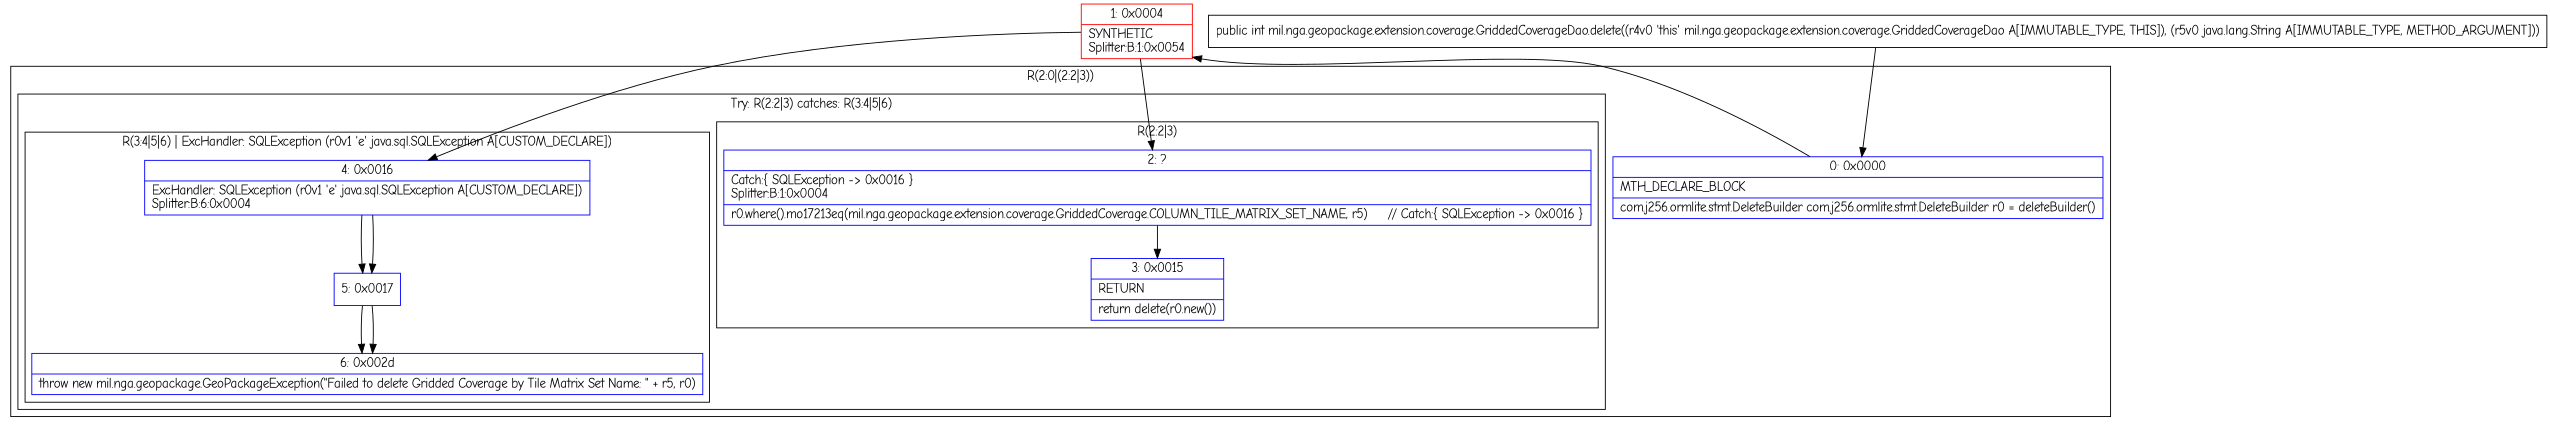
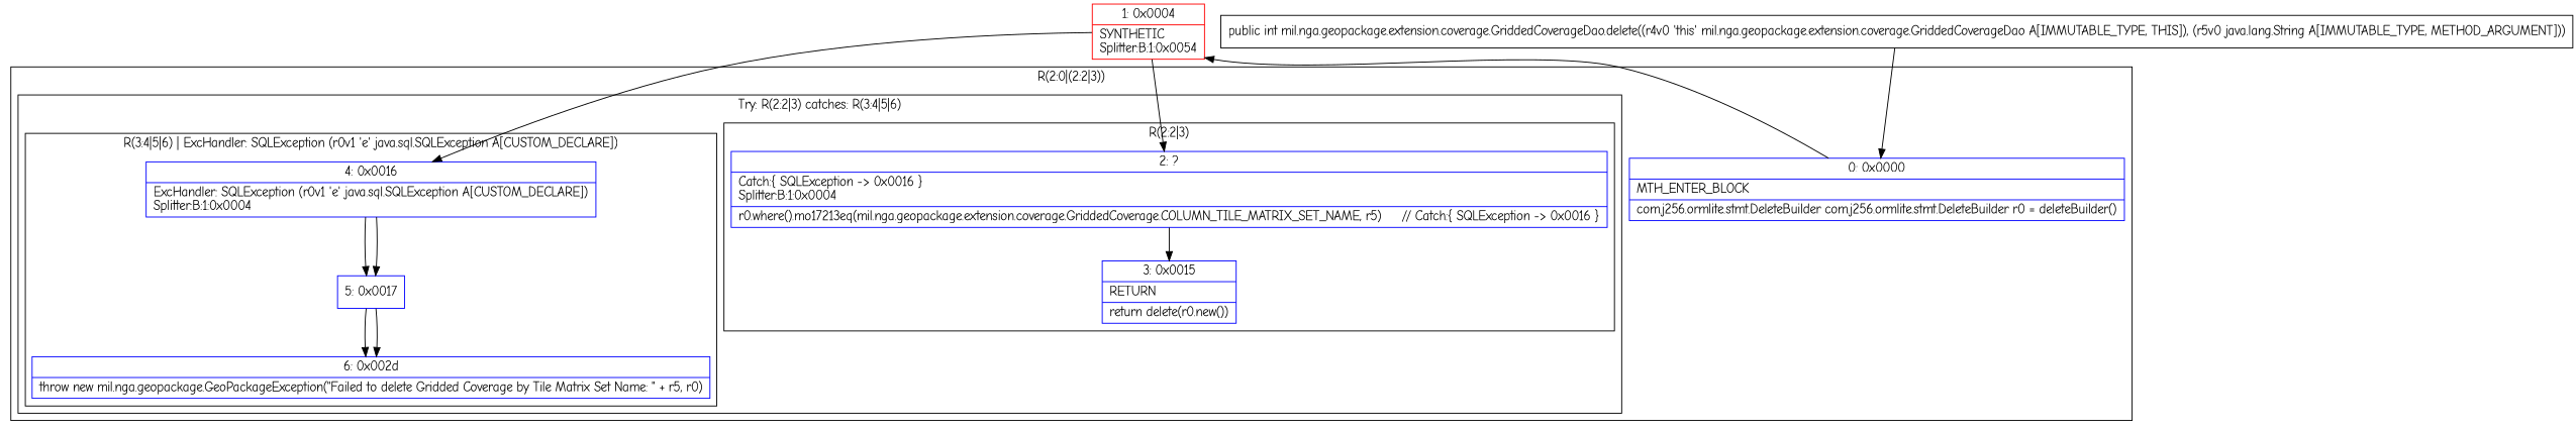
  digraph {
    fontname="Comic Neue"
    node [color=blue fontname="Comic Neue" shape=record]
    edge [fontname="Comic Neue"]
    n1 [label="{2\:\ ?|Catch:\{ SQLException \-\> 0x0016 \}\lSplitter:B:1:0x0004\l|r0.where().mo17213eq(mil.nga.geopackage.extension.coverage.GriddedCoverage.COLUMN_TILE_MATRIX_SET_NAME, r5)     \/\/ Catch:\{ SQLException \-\> 0x0016 \}\l}"]
    n2 [label="{3\:\ 0x0015|RETURN\l|return delete(r0.new())\l}"]
-   n3 [label="{4\:\ 0x0016|ExcHandler: SQLException (r0v1 'e' java.sql.SQLException A[CUSTOM_DECLARE])\lSplitter:B:6:0x0004\l}"]
+   n3 [label="{4\:\ 0x0016|ExcHandler: SQLException (r0v1 'e' java.sql.SQLException A[CUSTOM_DECLARE])\lSplitter:B:1:0x0004\l}"]
    n4 [label="{5\:\ 0x0017}"]
    n5 [label="{6\:\ 0x002d|throw new mil.nga.geopackage.GeoPackageException(\"Failed to delete Gridded Coverage by Tile Matrix Set Name: \" + r5, r0)\l}"]
-   n6 [label="{0\:\ 0x0000|MTH_DECLARE_BLOCK\l|com.j256.ormlite.stmt.DeleteBuilder com.j256.ormlite.stmt.DeleteBuilder r0 = deleteBuilder()\l}"]
+   n6 [label="{0\:\ 0x0000|MTH_ENTER_BLOCK\l|com.j256.ormlite.stmt.DeleteBuilder com.j256.ormlite.stmt.DeleteBuilder r0 = deleteBuilder()\l}"]
    n7 [color=red label="{1\:\ 0x0004|SYNTHETIC\lSplitter:B:1:0x0054\l}"]
    n8 [label="{public int mil.nga.geopackage.extension.coverage.GriddedCoverageDao.delete((r4v0 'this' mil.nga.geopackage.extension.coverage.GriddedCoverageDao A[IMMUTABLE_TYPE, THIS]), (r5v0 java.lang.String A[IMMUTABLE_TYPE, METHOD_ARGUMENT])) }" color=""]
    subgraph cluster_1 {
      label="R(2:0|(2:2|3))"
      n6
      subgraph cluster_2 {
        label="Try: R(2:2|3) catches: R(3:4|5|6)"
        subgraph cluster_3 {
          label="R(2:2|3)"
          n1
          n2
        }
        subgraph cluster_4 {
          label="R(3:4|5|6) | ExcHandler: SQLException (r0v1 'e' java.sql.SQLException A[CUSTOM_DECLARE])\l"
          n3
          n4
          n5
        }
      }
    }
    subgraph cluster_5 {
      label="R(3:4|5|6) | ExcHandler: SQLException (r0v1 'e' java.sql.SQLException A[CUSTOM_DECLARE])\l"
    }
    n1 -> n2
    n3 -> n4
    n3 -> n4
    n4 -> n5
    n4 -> n5
    n6 -> n7
    n7 -> n1
    n7 -> n3
    n8 -> n6
  }
